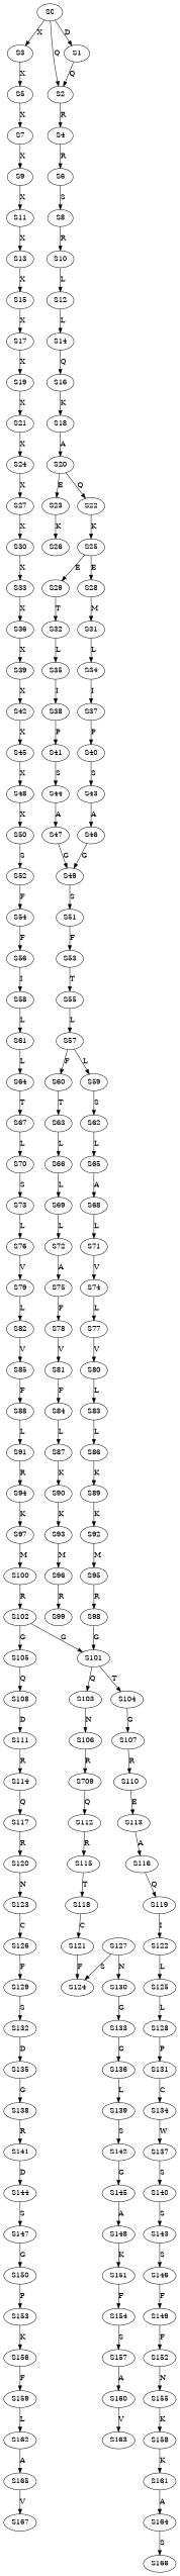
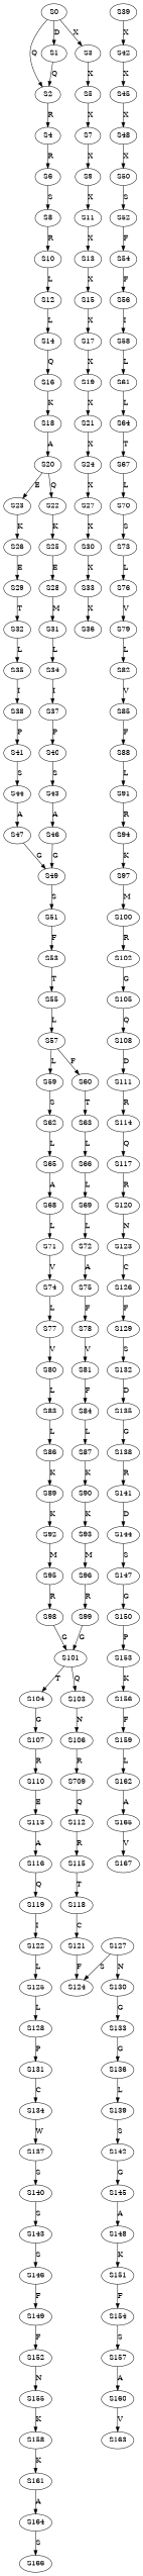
  strict digraph {
    S0
    S1
    S2
    S3
    S4
    S5
    S6
    S7
    S8
    S9
    S10
    S11
    S12
    S13
    S14
    S15
    S16
    S17
    S18
    S19
    S20
    S21
    S22
    S23
    S24
    S25
    S26
    S27
    S28
    S29
    S30
    S31
    S32
    S33
    S34
    S35
    S36
    S37
    S38
    S39
    S40
    S41
    S42
    S43
    S44
    S45
    S46
    S47
    S48
    S49
    S50
    S51
    S52
    S53
    S54
    S55
    S56
    S57
    S58
    S59
    S60
    S61
    S62
    S63
    S64
    S65
    S66
    S67
    S68
    S69
    S70
    S71
    S72
    S73
    S74
    S75
    S76
    S77
    S78
    S79
    S80
    S81
    S82
    S83
    S84
    S85
    S86
    S87
    S88
    S89
    S90
    S91
    S92
    S93
    S94
    S95
    S96
    S97
    S98
    S99
    S100
    S101
    S102
    S103
    S104
    S105
    S106
    S107
    S108
    n110 [label=S709]
    S110
    S111
    S112
    S113
    S114
    S115
    S116
    S117
    S118
    S119
    S120
    S121
    S122
    S123
    S124
    S125
    S126
    S128
    S129
    S127
    S130
    S131
    S132
    S133
    S134
    S135
    S136
    S137
    S138
    S139
    S140
    S141
    S142
    S143
    S144
    S145
    S146
    S147
    S148
    S149
    S150
    S151
    S152
    S153
    S154
    S155
    S156
    S157
    S158
    S159
    S160
    S161
    S162
    S163
    S164
    S165
    S166
    S167
    S0 -> S1 [label=D]
    S0 -> S2 [label=Q]
    S0 -> S3 [label=X]
    S1 -> S2 [label=Q]
    S2 -> S4 [label=R]
    S3 -> S5 [label=X]
    S4 -> S6 [label=R]
    S5 -> S7 [label=X]
    S6 -> S8 [label=S]
    S7 -> S9 [label=X]
    S8 -> S10 [label=R]
    S9 -> S11 [label=X]
    S10 -> S12 [label=L]
    S11 -> S13 [label=X]
    S12 -> S14 [label=L]
    S13 -> S15 [label=X]
    S14 -> S16 [label=Q]
    S15 -> S17 [label=X]
    S16 -> S18 [label=K]
    S17 -> S19 [label=X]
    S18 -> S20 [label=A]
    S19 -> S21 [label=X]
    S20 -> S22 [label=Q]
    S20 -> S23 [label=E]
    S21 -> S24 [label=X]
    S22 -> S25 [label=K]
    S23 -> S26 [label=K]
    S24 -> S27 [label=X]
    S25 -> S28 [label=E]
-   S25 -> S29 [label=E]
+   S26 -> S29 [label=E]
    S27 -> S30 [label=X]
    S28 -> S31 [label=M]
    S29 -> S32 [label=T]
    S30 -> S33 [label=X]
    S31 -> S34 [label=L]
    S32 -> S35 [label=L]
    S33 -> S36 [label=X]
    S34 -> S37 [label=I]
    S35 -> S38 [label=I]
-   S36 -> S39 [label=X]
    S37 -> S40 [label=P]
    S38 -> S41 [label=P]
    S39 -> S42 [label=X]
    S40 -> S43 [label=S]
    S41 -> S44 [label=S]
    S42 -> S45 [label=X]
    S43 -> S46 [label=A]
    S44 -> S47 [label=A]
    S45 -> S48 [label=X]
    S46 -> S49 [label=G]
    S47 -> S49 [label=G]
    S48 -> S50 [label=X]
    S49 -> S51 [label=S]
    S50 -> S52 [label=S]
    S51 -> S53 [label=F]
    S52 -> S54 [label=F]
    S53 -> S55 [label=T]
    S54 -> S56 [label=F]
    S55 -> S57 [label=L]
    S56 -> S58 [label=I]
    S57 -> S59 [label=L]
    S57 -> S60 [label=F]
    S58 -> S61 [label=L]
    S59 -> S62 [label=S]
    S60 -> S63 [label=T]
    S61 -> S64 [label=L]
    S62 -> S65 [label=L]
    S63 -> S66 [label=L]
    S64 -> S67 [label=T]
    S65 -> S68 [label=A]
    S66 -> S69 [label=L]
    S67 -> S70 [label=L]
    S68 -> S71 [label=L]
    S69 -> S72 [label=L]
    S70 -> S73 [label=S]
    S71 -> S74 [label=V]
    S72 -> S75 [label=A]
    S73 -> S76 [label=L]
    S74 -> S77 [label=L]
    S75 -> S78 [label=F]
    S76 -> S79 [label=V]
    S77 -> S80 [label=V]
    S78 -> S81 [label=V]
    S79 -> S82 [label=L]
    S80 -> S83 [label=L]
    S81 -> S84 [label=F]
    S82 -> S85 [label=V]
    S83 -> S86 [label=L]
    S84 -> S87 [label=L]
    S85 -> S88 [label=F]
    S86 -> S89 [label=K]
    S87 -> S90 [label=K]
    S88 -> S91 [label=L]
    S89 -> S92 [label=K]
    S90 -> S93 [label=K]
    S91 -> S94 [label=R]
    S92 -> S95 [label=M]
    S93 -> S96 [label=M]
    S94 -> S97 [label=K]
    S95 -> S98 [label=R]
    S96 -> S99 [label=R]
    S97 -> S100 [label=M]
    S98 -> S101 [label=G]
-   S102 -> S101 [label=G]
+   S99 -> S101 [label=G]
    S100 -> S102 [label=R]
    S101 -> S103 [label=Q]
    S101 -> S104 [label=T]
    S102 -> S105 [label=G]
    S103 -> S106 [label=N]
    S104 -> S107 [label=G]
    S105 -> S108 [label=Q]
    S106 -> n110 [label=R]
    S107 -> S110 [label=R]
    S108 -> S111 [label=D]
    n110 -> S112 [label=Q]
    S110 -> S113 [label=E]
    S111 -> S114 [label=R]
    S112 -> S115 [label=R]
    S113 -> S116 [label=A]
    S114 -> S117 [label=Q]
    S115 -> S118 [label=T]
    S116 -> S119 [label=Q]
    S117 -> S120 [label=R]
    S118 -> S121 [label=C]
    S119 -> S122 [label=I]
    S120 -> S123 [label=N]
    S121 -> S124 [label=F]
    S122 -> S125 [label=L]
    S123 -> S126 [label=C]
    S125 -> S128 [label=L]
    S126 -> S129 [label=F]
    S128 -> S131 [label=P]
    S129 -> S132 [label=S]
    S127 -> S124 [label=S]
    S127 -> S130 [label=N]
    S130 -> S133 [label=G]
    S131 -> S134 [label=C]
    S132 -> S135 [label=D]
    S133 -> S136 [label=G]
    S134 -> S137 [label=W]
    S135 -> S138 [label=G]
    S136 -> S139 [label=L]
    S137 -> S140 [label=S]
    S138 -> S141 [label=R]
    S139 -> S142 [label=S]
    S140 -> S143 [label=S]
    S141 -> S144 [label=D]
    S142 -> S145 [label=G]
    S143 -> S146 [label=S]
    S144 -> S147 [label=S]
    S145 -> S148 [label=A]
    S146 -> S149 [label=F]
    S147 -> S150 [label=G]
    S148 -> S151 [label=K]
    S149 -> S152 [label=F]
    S150 -> S153 [label=P]
    S151 -> S154 [label=F]
    S152 -> S155 [label=N]
    S153 -> S156 [label=K]
    S154 -> S157 [label=S]
    S155 -> S158 [label=K]
    S156 -> S159 [label=F]
    S157 -> S160 [label=A]
    S158 -> S161 [label=K]
    S159 -> S162 [label=L]
    S160 -> S163 [label=V]
    S161 -> S164 [label=A]
    S162 -> S165 [label=A]
    S164 -> S166 [label=S]
    S165 -> S167 [label=V]
  }
